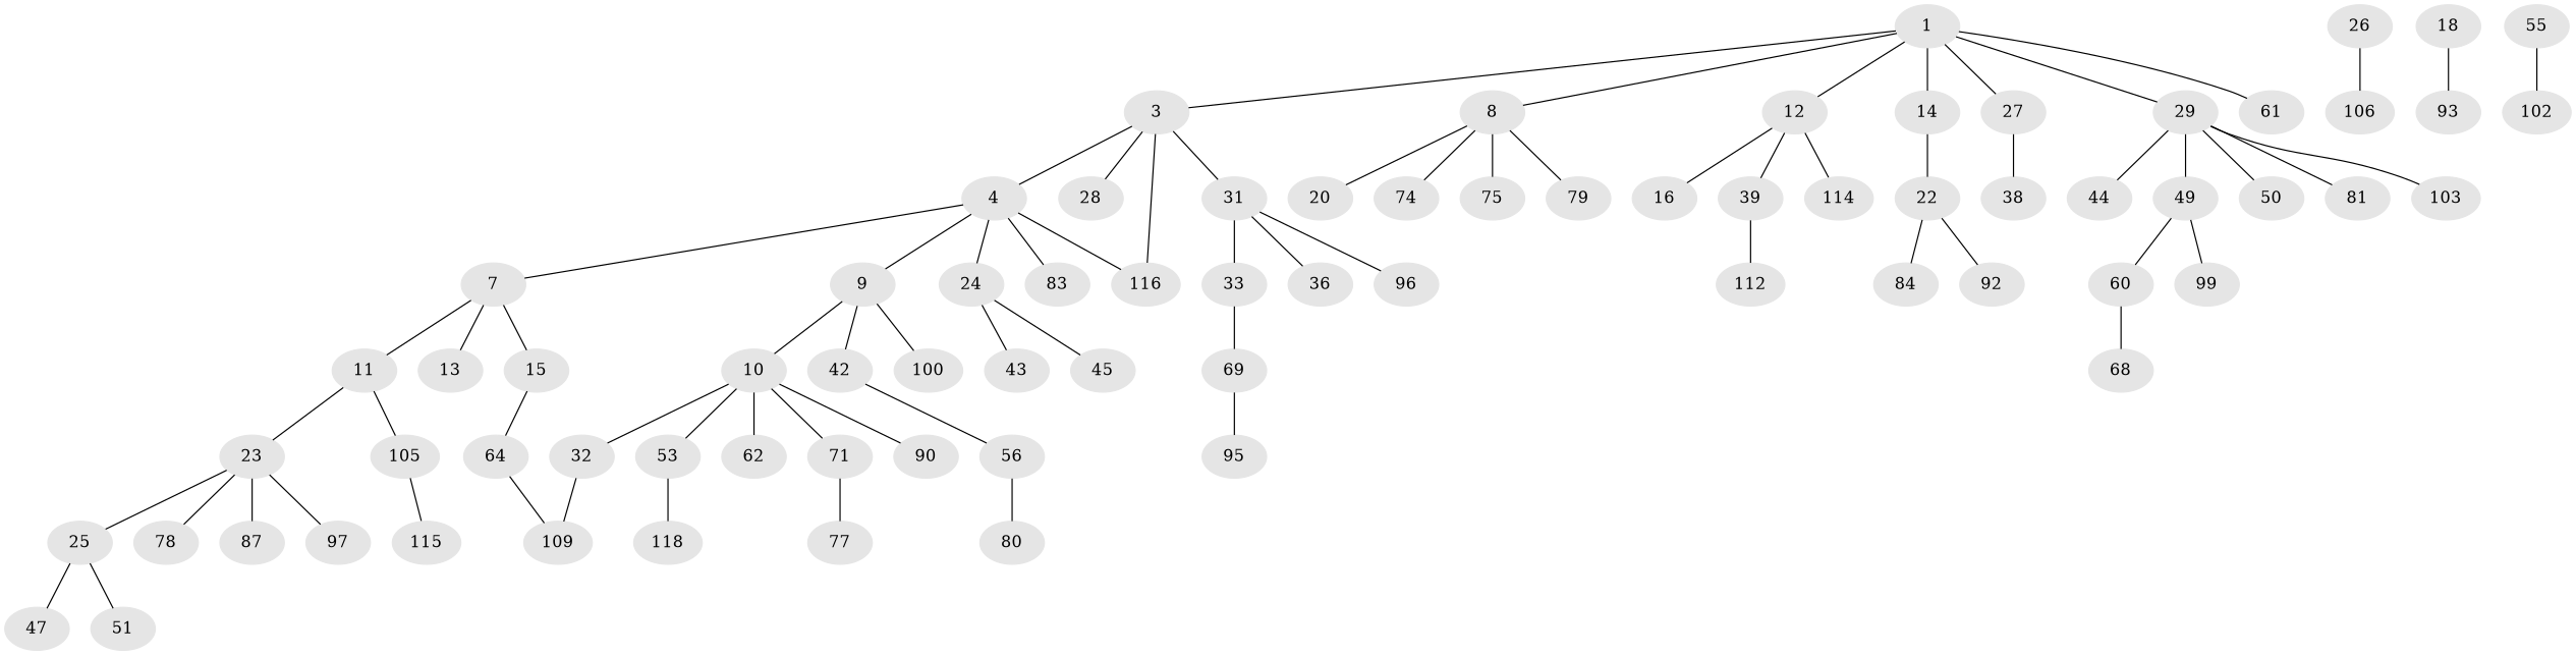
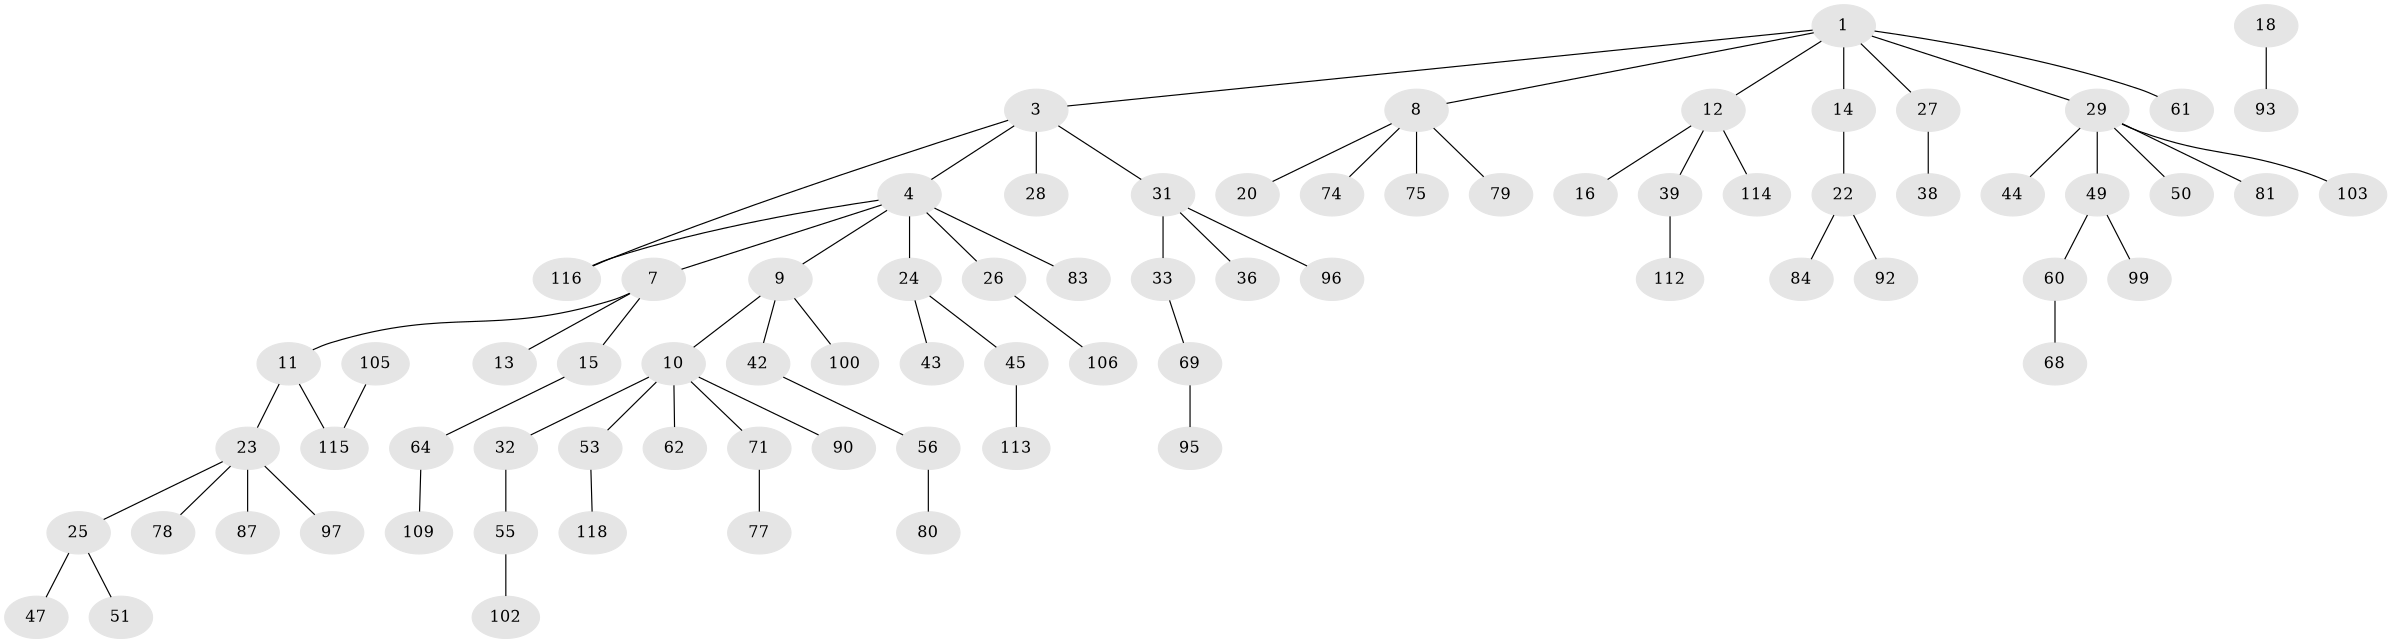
  graph {
    node [color=gray90 style=filled]
    1 [super="+2"]
    3 [super="+6"]
    8 [super="+17"]
    12 [super="+66"]
    14
    27 [super="+34"]
    29 [super="+40"]
    61 [super="+81"]
    4 [super="+5"]
    28 [super="+73"]
    31 [super="+91"]
    116
    20 [super="+52"]
    74
    75
    79
    16 [super="+37"]
    39 [super="+63"]
    114
    22 [super="+30"]
    38
    44
    49 [super="+65"]
    50 [super="+101"]
    n25 [label=81]
    103
    7 [super="+21"]
    9 [super="+108"]
    24 [super="+35"]
    26 [super="+89"]
    83
    18 [super="+72"]
    93 [super="+98"]
    33 [super="+88"]
    36
    96
    11 [super="+41"]
    13
    15 [super="+70"]
    10 [super="+19"]
    42 [super="+46"]
    100 [super="+117"]
    43 [super="+48"]
    45 [super="+94"]
    106
    23 [super="+76"]
    105 [super="+107"]
    64 [super="+67"]
    32
    53 [super="+104"]
    62
    71
    90
    56 [super="+58"]
    55
    118
    77 [super="+85"]
    25
    78 [super="+111"]
    87
    97
    115
    112
    84
    92
    109
    47 [super="+54"]
    51 [super="+57"]
+   113
    60
    99 [super="+110"]
    69 [super="+82"]
    102
    95
    80
    68
    1 -- 3
    1 -- 8
    1 -- 12
    1 -- 14
    1 -- 27
    1 -- 29
    1 -- 61
    3 -- 4
    3 -- 28
    3 -- 31
    3 -- 116
    8 -- 20
    8 -- 74
    8 -- 75
    8 -- 79
    12 -- 16
    12 -- 39
    12 -- 114
    14 -- 22
    27 -- 38
    29 -- 44
    29 -- 49
    29 -- 50
    29 -- n25
    29 -- 103
    4 -- 116
    4 -- 7
    4 -- 9
    4 -- 24
+   4 -- 26
    4 -- 83
    31 -- 33
    31 -- 36
    31 -- 96
    39 -- 112
    22 -- 84
    22 -- 92
    49 -- 60
    49 -- 99
    7 -- 11
    7 -- 13
    7 -- 15
    9 -- 10
    9 -- 42
    9 -- 100
    24 -- 43
    24 -- 45
    26 -- 106
    18 -- 93
    33 -- 69
    11 -- 23
-   11 -- 105
+   11 -- 115
    15 -- 64
    10 -- 32
    10 -- 53
    10 -- 62
    10 -- 71
    10 -- 90
    42 -- 56
+   45 -- 113
    23 -- 25
    23 -- 78
    23 -- 87
    23 -- 97
    105 -- 115
    64 -- 109
-   32 -- 109
+   32 -- 55
    53 -- 118
    71 -- 77
    56 -- 80
    55 -- 102
    25 -- 47
    25 -- 51
    60 -- 68
    69 -- 95
  }
